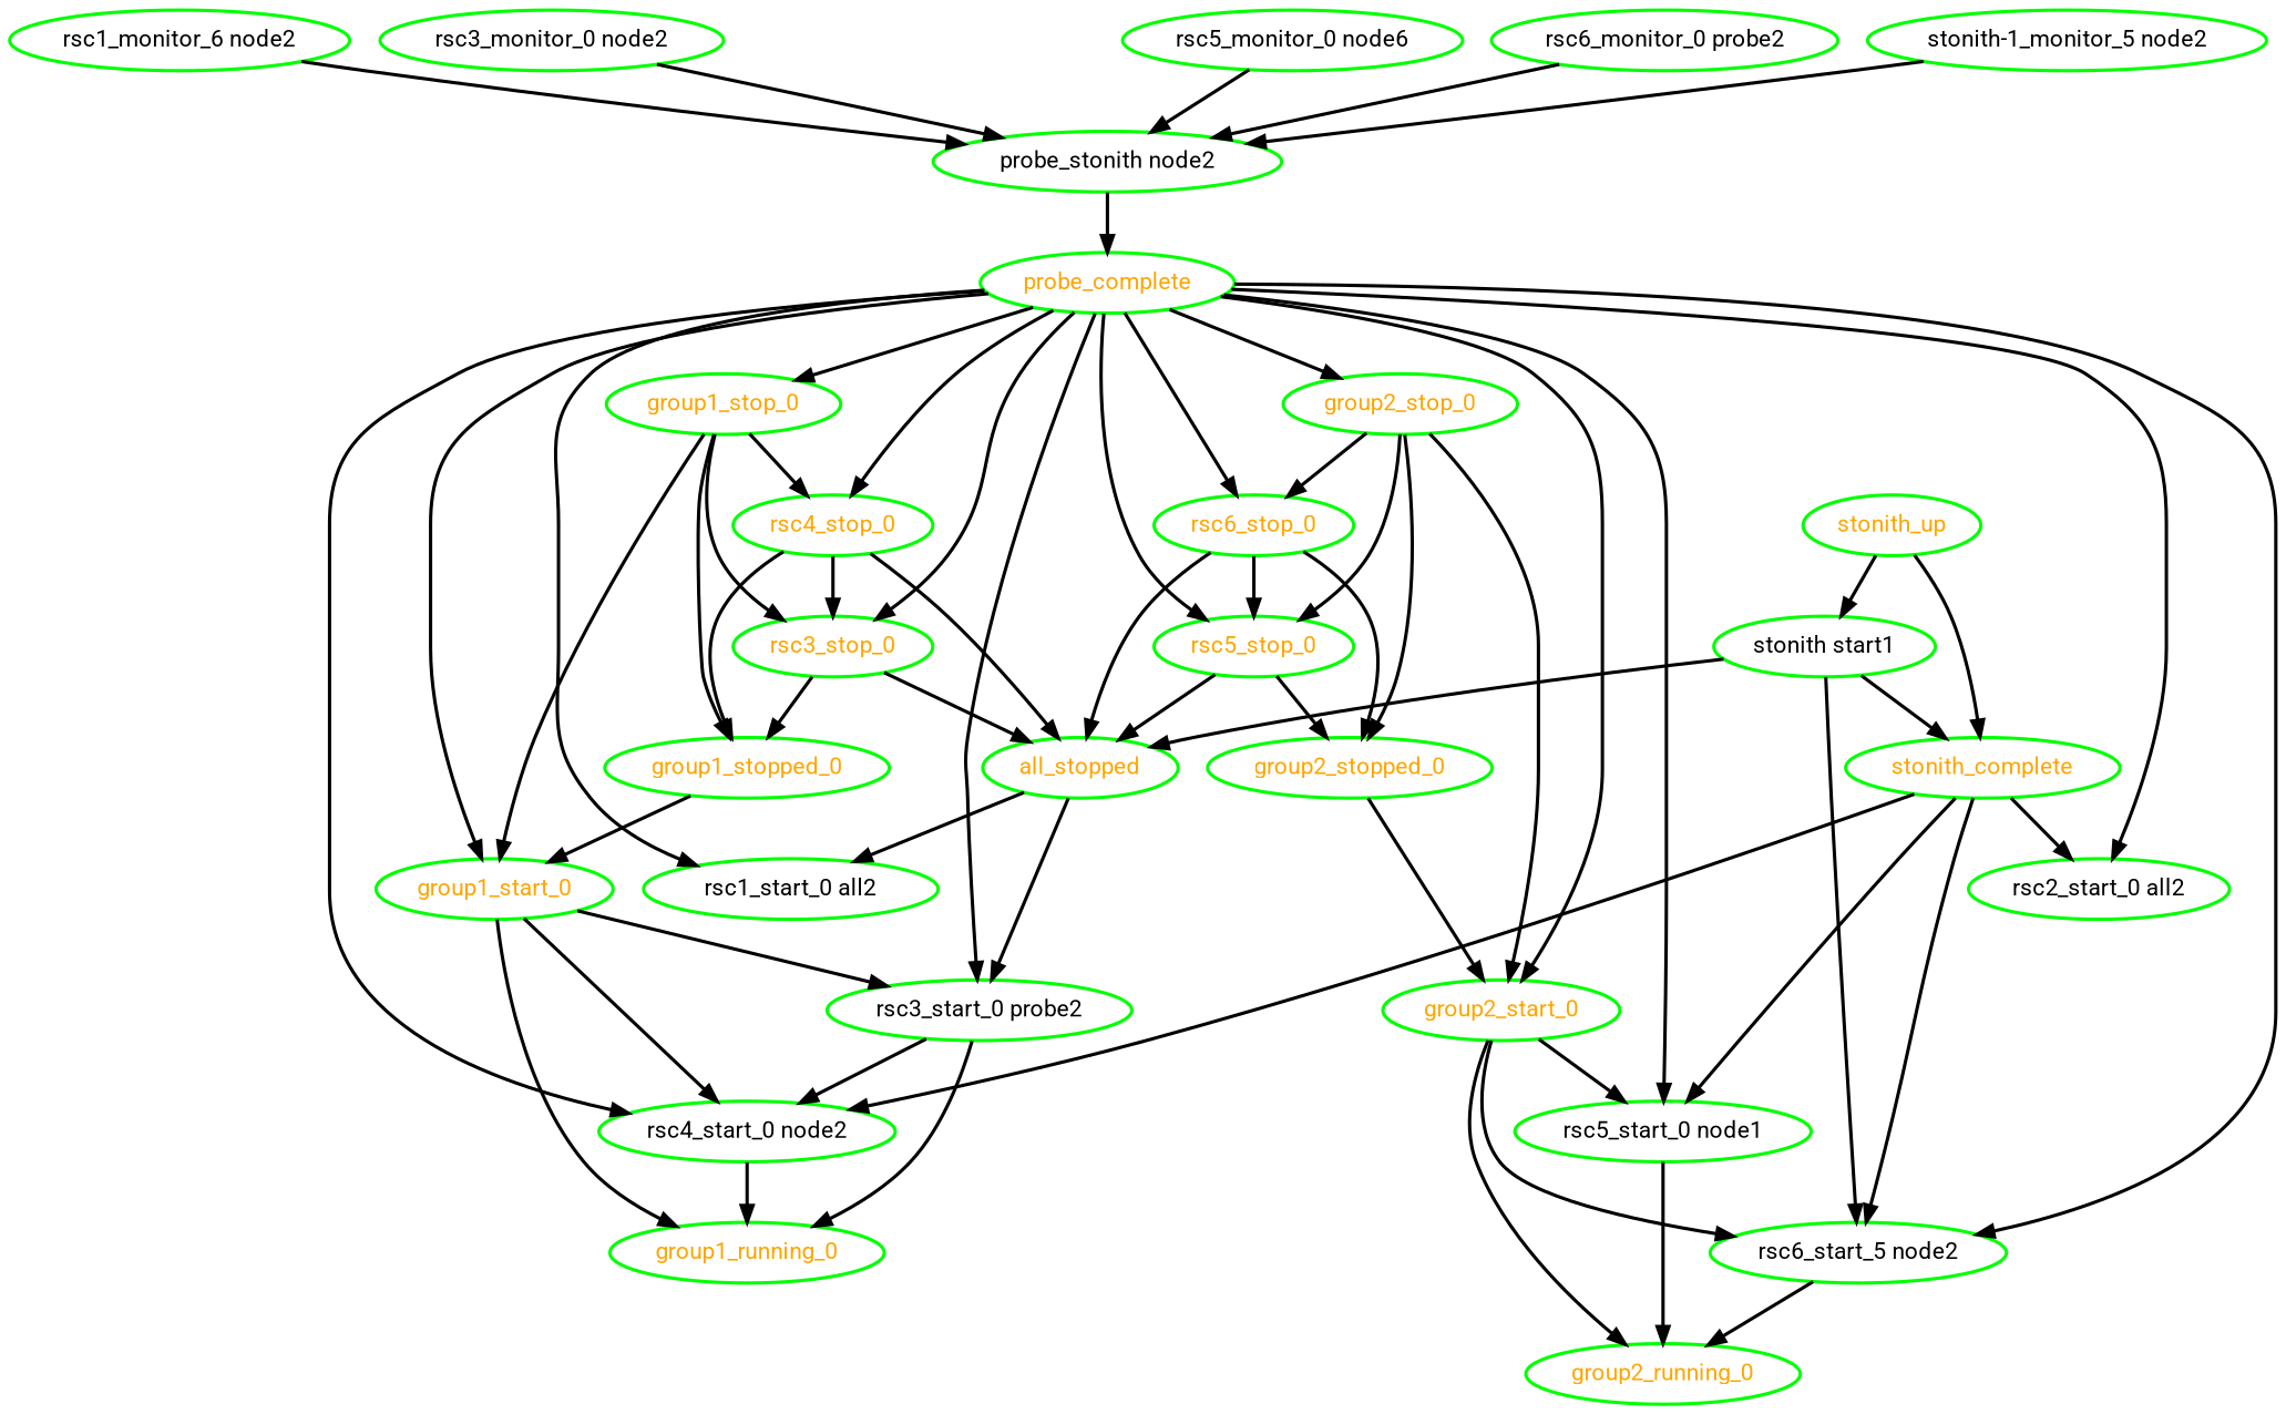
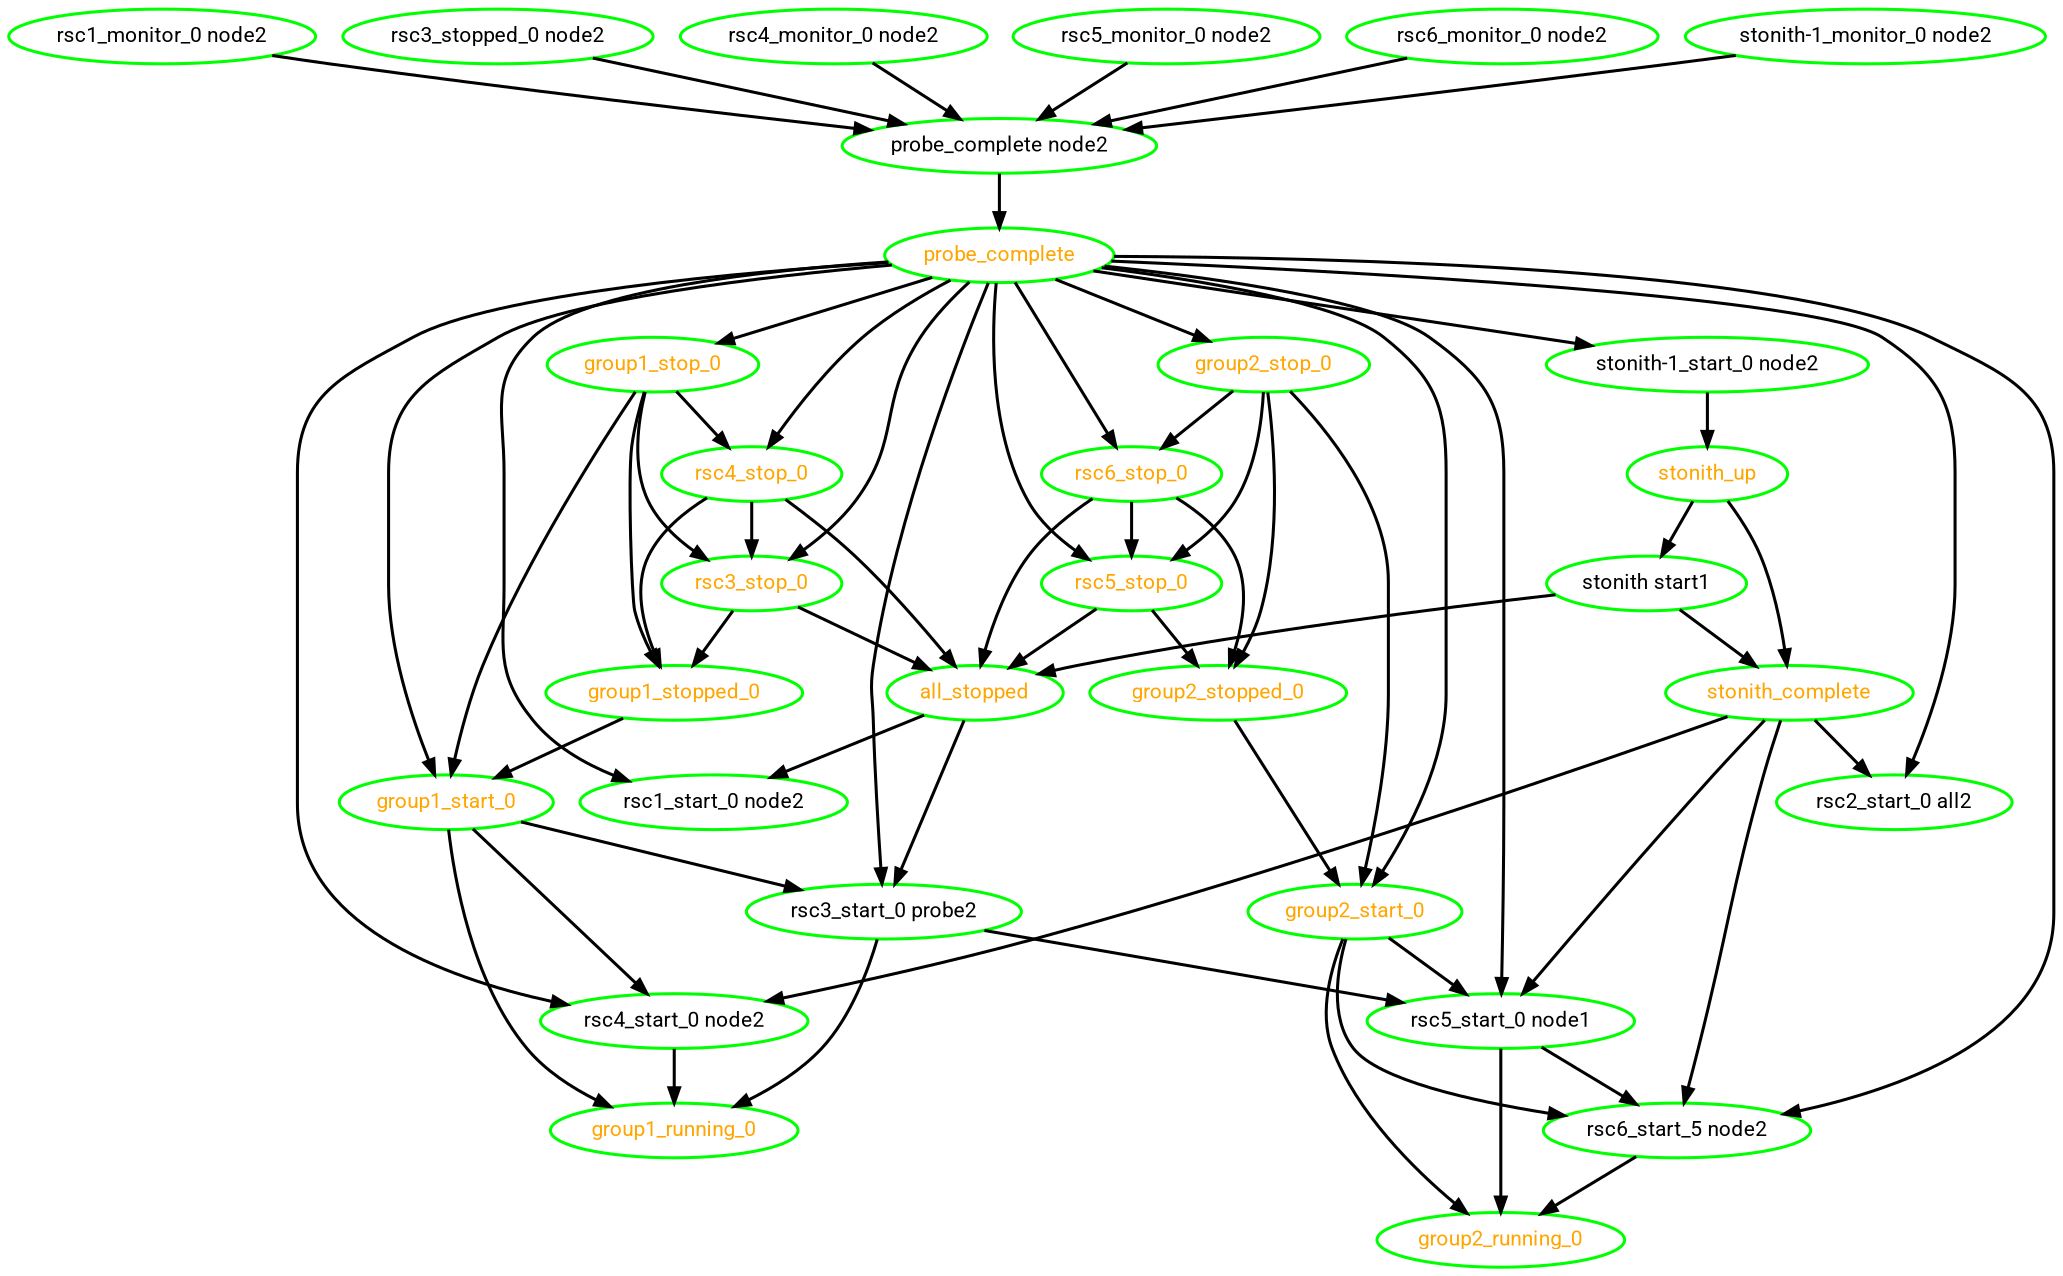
  digraph {
    fontname=Roboto
    node [color=green fontcolor=orange fontname=Roboto style=bold]
    edge [fontname=Roboto style=bold]
-   "rsc1_start_0 node2" [fontcolor=black label="rsc1_start_0 all2"]
+   "rsc1_start_0 node2" [fontcolor=black]
    all_stopped
    n3 [fontcolor=black label="rsc3_start_0 probe2"]
    group1_running_0
    "rsc4_start_0 node2" [fontcolor=black]
    group1_start_0
    group1_stop_0
    group1_stopped_0
    rsc3_stop_0
    rsc4_stop_0
    group2_start_0
    group2_running_0
    n13 [fontcolor=black label="rsc5_start_0 node1"]
    n14 [fontcolor=black label="rsc6_start_5 node2"]
    group2_stop_0
    group2_stopped_0
    rsc5_stop_0
    rsc6_stop_0
-   "probe_complete node2" [fontcolor=black label="probe_stonith node2"]
+   "probe_complete node2" [fontcolor=black]
    probe_complete
    n21 [fontcolor=black label="rsc2_start_0 all2"]
+   "stonith-1_start_0 node2" [fontcolor=black]
    stonith_up
    n24 [fontcolor=black label="stonith start1"]
    stonith_complete
-   "rsc1_monitor_0 node2" [fontcolor=black label="rsc1_monitor_6 node2"]
-   "rsc3_monitor_0 node2" [fontcolor=black]
-   "rsc5_monitor_0 node2" [fontcolor=black label="rsc5_monitor_0 node6"]
-   "rsc6_monitor_0 node2" [fontcolor=black label="rsc6_monitor_0 probe2"]
-   "stonith-1_monitor_0 node2" [fontcolor=black label="stonith-1_monitor_5 node2"]
+   "rsc1_monitor_0 node2" [fontcolor=black]
+   "rsc3_monitor_0 node2" [fontcolor=black label="rsc3_stopped_0 node2"]
+   "rsc4_monitor_0 node2" [fontcolor=black]
+   "rsc5_monitor_0 node2" [fontcolor=black]
+   "rsc6_monitor_0 node2" [fontcolor=black]
+   "stonith-1_monitor_0 node2" [fontcolor=black]
    all_stopped -> "rsc1_start_0 node2"
    all_stopped -> n3
    n3 -> group1_running_0
-   n3 -> "rsc4_start_0 node2"
+   n3 -> n13
    "rsc4_start_0 node2" -> group1_running_0
    group1_start_0 -> n3
    group1_start_0 -> group1_running_0
    group1_start_0 -> "rsc4_start_0 node2"
    group1_stop_0 -> group1_start_0
    group1_stop_0 -> group1_stopped_0
    group1_stop_0 -> rsc3_stop_0
    group1_stop_0 -> rsc4_stop_0
    group1_stopped_0 -> group1_start_0
    rsc3_stop_0 -> all_stopped
    rsc3_stop_0 -> group1_stopped_0
    rsc4_stop_0 -> all_stopped
    rsc4_stop_0 -> group1_stopped_0
    rsc4_stop_0 -> rsc3_stop_0
    group2_start_0 -> group2_running_0
    group2_start_0 -> n13
    group2_start_0 -> n14
    n13 -> group2_running_0
-   n24 -> n14
+   n13 -> n14
    n14 -> group2_running_0
    group2_stop_0 -> group2_start_0
    group2_stop_0 -> group2_stopped_0
    group2_stop_0 -> rsc5_stop_0
    group2_stop_0 -> rsc6_stop_0
    group2_stopped_0 -> group2_start_0
    rsc5_stop_0 -> all_stopped
    rsc5_stop_0 -> group2_stopped_0
    rsc6_stop_0 -> all_stopped
    rsc6_stop_0 -> group2_stopped_0
    rsc6_stop_0 -> rsc5_stop_0
    "probe_complete node2" -> probe_complete
    probe_complete -> "rsc1_start_0 node2"
    probe_complete -> n3
    probe_complete -> "rsc4_start_0 node2"
    probe_complete -> group1_start_0
    probe_complete -> group1_stop_0
    probe_complete -> rsc3_stop_0
    probe_complete -> rsc4_stop_0
    probe_complete -> group2_start_0
    probe_complete -> n13
    probe_complete -> n14
    probe_complete -> group2_stop_0
    probe_complete -> rsc5_stop_0
    probe_complete -> rsc6_stop_0
    probe_complete -> n21
+   probe_complete -> "stonith-1_start_0 node2"
+   "stonith-1_start_0 node2" -> stonith_up
    stonith_up -> n24
    stonith_up -> stonith_complete
    n24 -> all_stopped
    n24 -> stonith_complete
    stonith_complete -> "rsc4_start_0 node2"
    stonith_complete -> n13
    stonith_complete -> n14
    stonith_complete -> n21
    "rsc1_monitor_0 node2" -> "probe_complete node2"
    "rsc3_monitor_0 node2" -> "probe_complete node2"
+   "rsc4_monitor_0 node2" -> "probe_complete node2"
    "rsc5_monitor_0 node2" -> "probe_complete node2"
    "rsc6_monitor_0 node2" -> "probe_complete node2"
    "stonith-1_monitor_0 node2" -> "probe_complete node2"
  }
